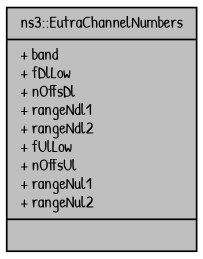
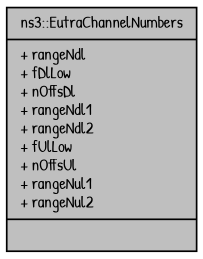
  digraph {
    fontname="Patrick Hand"
-   n1 [color=black fillcolor=grey75 fontcolor=black fontname="Patrick Hand" fontsize=10 height=0.2 label="{ns3::EutraChannelNumbers\n|+ band\l+ fDlLow\l+ nOffsDl\l+ rangeNdl1\l+ rangeNdl2\l+ fUlLow\l+ nOffsUl\l+ rangeNul1\l+ rangeNul2\l|}" shape=record style=filled width=0.4]
+   n1 [color=black fillcolor=grey75 fontcolor=black fontname="Patrick Hand" fontsize=10 height=0.2 label="{ns3::EutraChannelNumbers\n|+ rangeNdl\l+ fDlLow\l+ nOffsDl\l+ rangeNdl1\l+ rangeNdl2\l+ fUlLow\l+ nOffsUl\l+ rangeNul1\l+ rangeNul2\l|}" shape=record style=filled width=0.4]
  }
